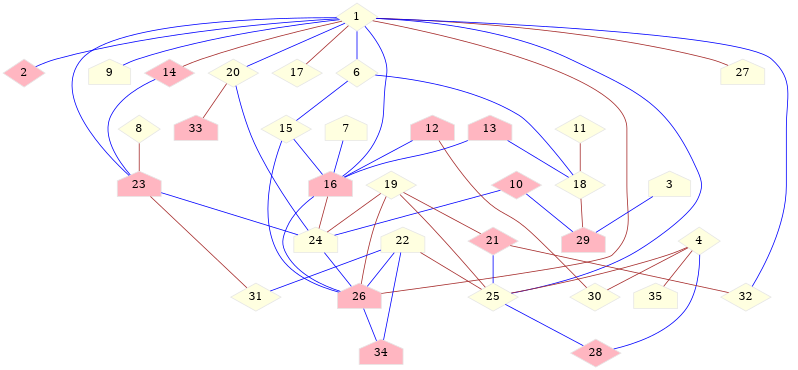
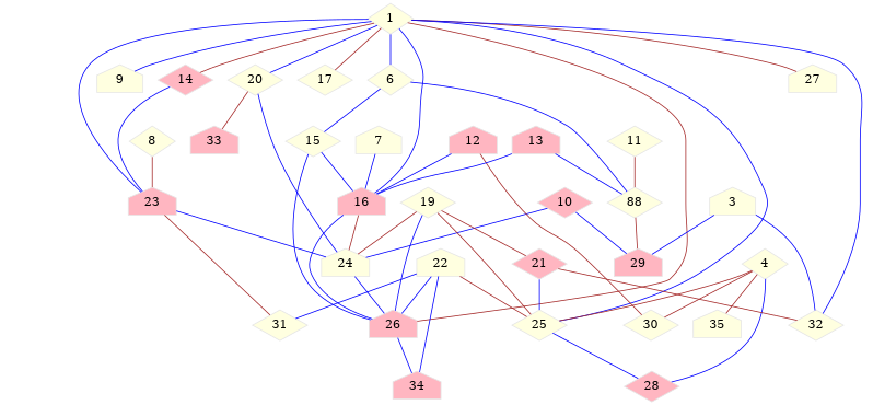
  graph {
    node [color=gray90 fillcolor=lightyellow shape=diamond style=filled]
    edge [color=blue weight=1.0]
-   2 [fillcolor=lightpink]
    1
    6
    9 [shape=house]
    14 [fillcolor=lightpink]
    16 [fillcolor=lightpink shape=house]
    17
    20
    23 [fillcolor=lightpink shape=house]
    25
    26 [fillcolor=lightpink shape=house]
    27 [shape=house]
    32
    15
-   18
+   18 [label=88]
    24 [shape=house]
    33 [fillcolor=lightpink shape=house]
    31
    28 [fillcolor=lightpink]
    34 [fillcolor=lightpink shape=house]
    3 [shape=house]
    29 [fillcolor=lightpink shape=house]
    4
    30
    35 [shape=house]
    7 [shape=house]
    8
    10 [fillcolor=lightpink]
    11
    12 [fillcolor=lightpink shape=house]
    13 [fillcolor=lightpink shape=house]
    19
    21 [fillcolor=lightpink]
    22 [shape=house]
-   1 -- 2
    1 -- 6
    1 -- 9
    1 -- 14 [color=brown]
    1 -- 16
    1 -- 17 [color=brown]
    1 -- 20
    1 -- 23
    1 -- 25
    1 -- 26 [color=brown weight=2.0]
    1 -- 27 [color=brown]
    1 -- 32
    6 -- 15
    6 -- 18
    14 -- 23
    16 -- 26
    16 -- 24 [color=brown]
    20 -- 24
    20 -- 33 [color=brown]
    23 -- 24
    23 -- 31 [color=brown]
    25 -- 28
    26 -- 34
    15 -- 16
    15 -- 26
    18 -- 29 [color=brown]
    24 -- 26
+   3 -- 32
    3 -- 29
    4 -- 25 [color=brown]
    4 -- 28
    4 -- 30 [color=brown weight=2.0]
    4 -- 35 [color=brown]
    7 -- 16
    8 -- 23 [color=brown]
    10 -- 24
    10 -- 29
    11 -- 18 [color=brown]
    12 -- 16
    12 -- 30 [color=brown]
    13 -- 16
    13 -- 18
    19 -- 25 [color=brown]
-   19 -- 26 [color=brown weight=2.0]
+   19 -- 26 [weight=2.0]
    19 -- 24 [color=brown]
    19 -- 21 [color=brown]
    21 -- 25 [weight=2.0]
    21 -- 32 [color=brown]
    22 -- 25 [color=brown]
    22 -- 26 [weight=2.0]
    22 -- 31
    22 -- 34
  }
